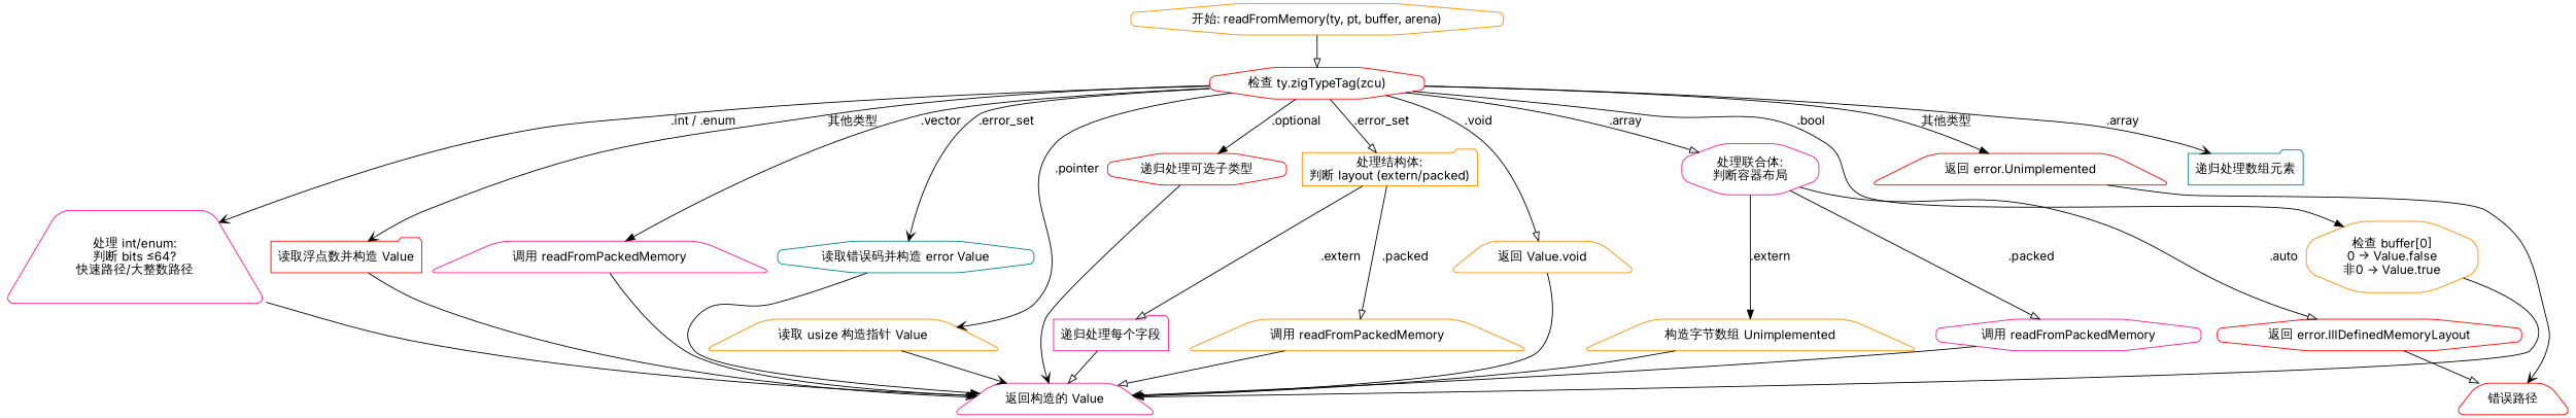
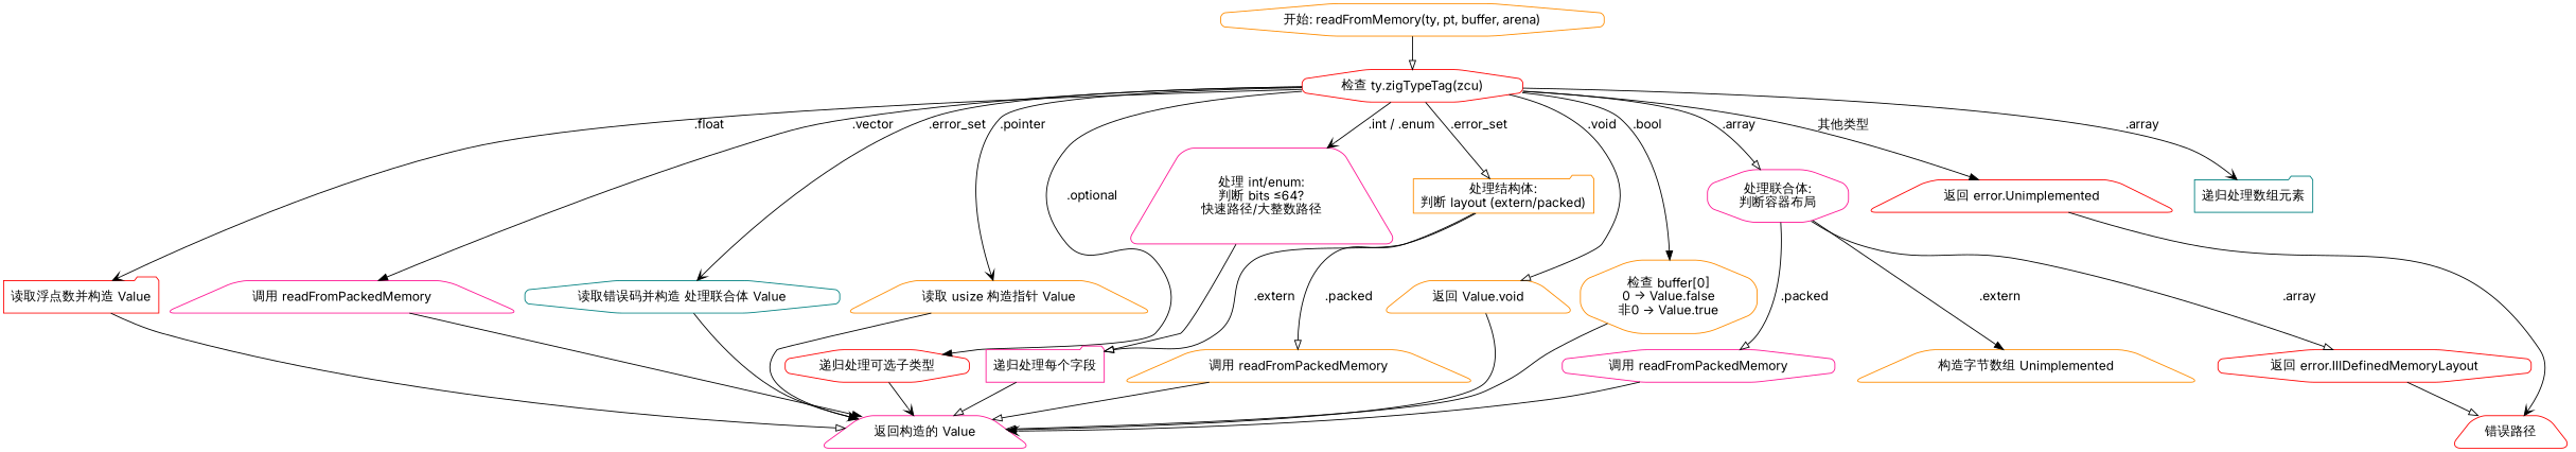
  digraph {
    fontname=Inter
    rankdir=TB
    node [color=darkorange fontname=Inter shape=trapezium style=rounded]
    edge [arrowhead=onormal fontname=Inter]
    n1 [label="开始: readFromMemory(ty, pt, buffer, arena)" shape=octagon]
    n2 [color=red label="检查 ty.zigTypeTag(zcu)" shape=octagon]
    n3 [label="返回 Value.void"]
    n4 [label="检查 buffer[0]\n0 → Value.false\n非0 → Value.true" shape=octagon]
    n5 [color=deeppink label="处理 int/enum:\n判断 bits ≤64?\n快速路径/大整数路径"]
    n6 [color=red label="读取浮点数并构造 Value" shape=folder]
    n7 [color=teal label="递归处理数组元素" shape=folder]
    n8 [color=deeppink label="调用 readFromPackedMemory"]
    n9 [label="处理结构体:\n判断 layout (extern/packed)" shape=folder]
-   n10 [color=teal label="读取错误码并构造 error Value" shape=octagon]
+   n10 [color=teal label="读取错误码并构造 处理联合体 Value" shape=octagon]
    n11 [color=deeppink label="处理联合体:\n判断容器布局" shape=octagon]
    n12 [label="读取 usize 构造指针 Value"]
    n13 [color=red label="递归处理可选子类型" shape=octagon]
    n14 [color=red label="返回 error.Unimplemented"]
    n15 [color=deeppink label="返回构造的 Value"]
    n16 [color=deeppink label="递归处理每个字段" shape=folder]
    n17 [label="调用 readFromPackedMemory"]
    n18 [color=red label="返回 error.IllDefinedMemoryLayout" shape=octagon]
    n19 [label="构造字节数组 Unimplemented"]
    n20 [color=deeppink label="调用 readFromPackedMemory" shape=octagon]
    n21 [color=red label="错误路径"]
    n1 -> n2
    n2 -> n3 [label=".void"]
    n2 -> n4 [arrowhead=normal label=".bool"]
    n2 -> n5 [arrowhead=vee label=".int / .enum"]
-   n2 -> n6 [arrowhead=vee label="其他类型"]
+   n2 -> n6 [arrowhead=vee label=".float"]
    n2 -> n7 [arrowhead=vee label=".array"]
    n2 -> n8 [arrowhead=normal label=".vector"]
    n2 -> n9 [label=".error_set"]
    n2 -> n10 [arrowhead=vee label=".error_set"]
    n2 -> n11 [label=".array"]
    n2 -> n12 [arrowhead=vee label=".pointer"]
    n2 -> n13 [arrowhead=normal label=".optional"]
    n2 -> n14 [arrowhead=normal label="其他类型"]
    n3 -> n15 [arrowhead=normal]
    n4 -> n15
-   n5 -> n15
+   n5 -> n16
    n6 -> n15
    n8 -> n15 [arrowhead=normal]
    n9 -> n16 [label=".extern"]
    n9 -> n17 [label=".packed"]
    n10 -> n15 [arrowhead=normal]
-   n11 -> n18 [label=".auto"]
+   n11 -> n18 [label=".array"]
    n11 -> n19 [arrowhead=normal label=".extern"]
    n11 -> n20 [label=".packed"]
    n12 -> n15 [arrowhead=vee]
    n13 -> n15 [arrowhead=vee]
    n14 -> n21 [arrowhead=vee]
    n16 -> n15
    n17 -> n15
    n18 -> n21
-   n19 -> n15 [arrowhead=normal]
    n20 -> n15 [arrowhead=vee]
  }
